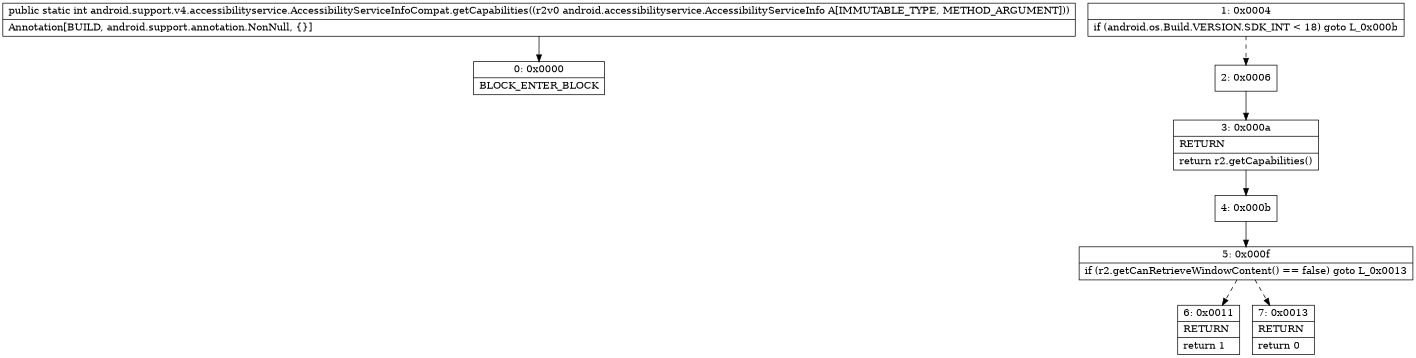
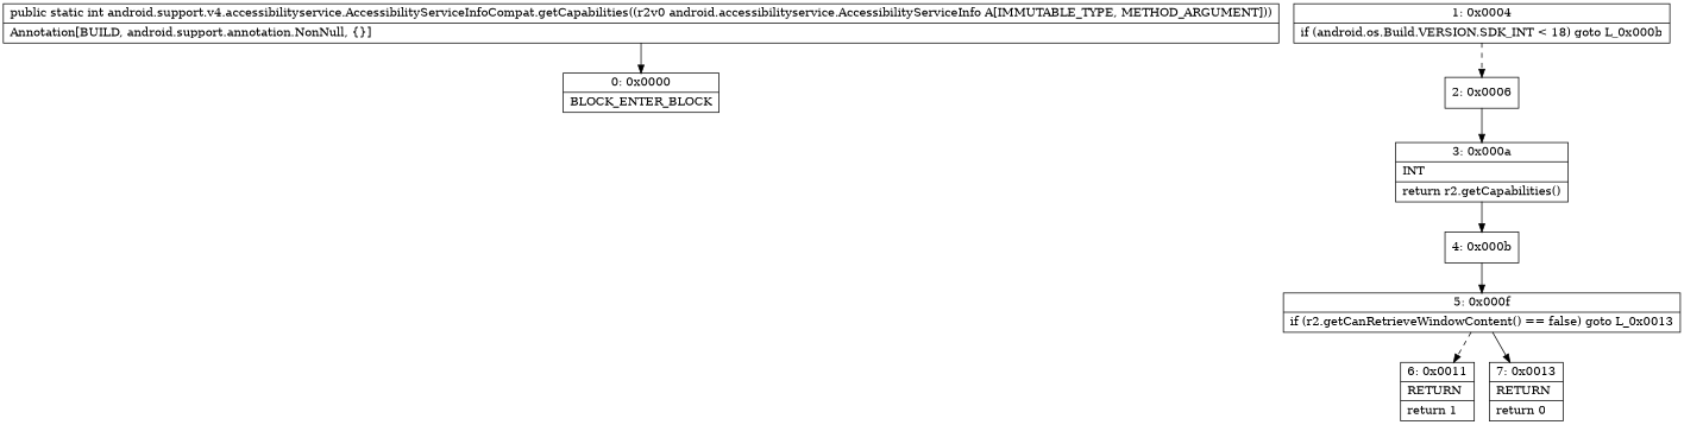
  digraph {
    node [shape=record]
    n1 [label="{0\:\ 0x0000|BLOCK_ENTER_BLOCK\l}"]
    n2 [label="{1\:\ 0x0004|if (android.os.Build.VERSION.SDK_INT \< 18) goto L_0x000b\l}"]
    n3 [label="{2\:\ 0x0006}"]
-   n4 [label="{3\:\ 0x000a|RETURN\l|return r2.getCapabilities()\l}"]
+   n4 [label="{3\:\ 0x000a|INT\l|return r2.getCapabilities()\l}"]
    n5 [label="{4\:\ 0x000b}"]
    n6 [label="{5\:\ 0x000f|if (r2.getCanRetrieveWindowContent() == false) goto L_0x0013\l}"]
    n7 [label="{6\:\ 0x0011|RETURN\l|return 1\l}"]
    n8 [label="{7\:\ 0x0013|RETURN\l|return 0\l}"]
    n9 [label="{public static int android.support.v4.accessibilityservice.AccessibilityServiceInfoCompat.getCapabilities((r2v0 android.accessibilityservice.AccessibilityServiceInfo A[IMMUTABLE_TYPE, METHOD_ARGUMENT]))  | Annotation[BUILD, android.support.annotation.NonNull, \{\}]\l}"]
    n2 -> n3 [style=dashed]
    n3 -> n4
    n4 -> n5
    n5 -> n6
    n6 -> n7 [style=dashed]
-   n6 -> n8 [style=dashed]
+   n6 -> n8
    n9 -> n1
  }
